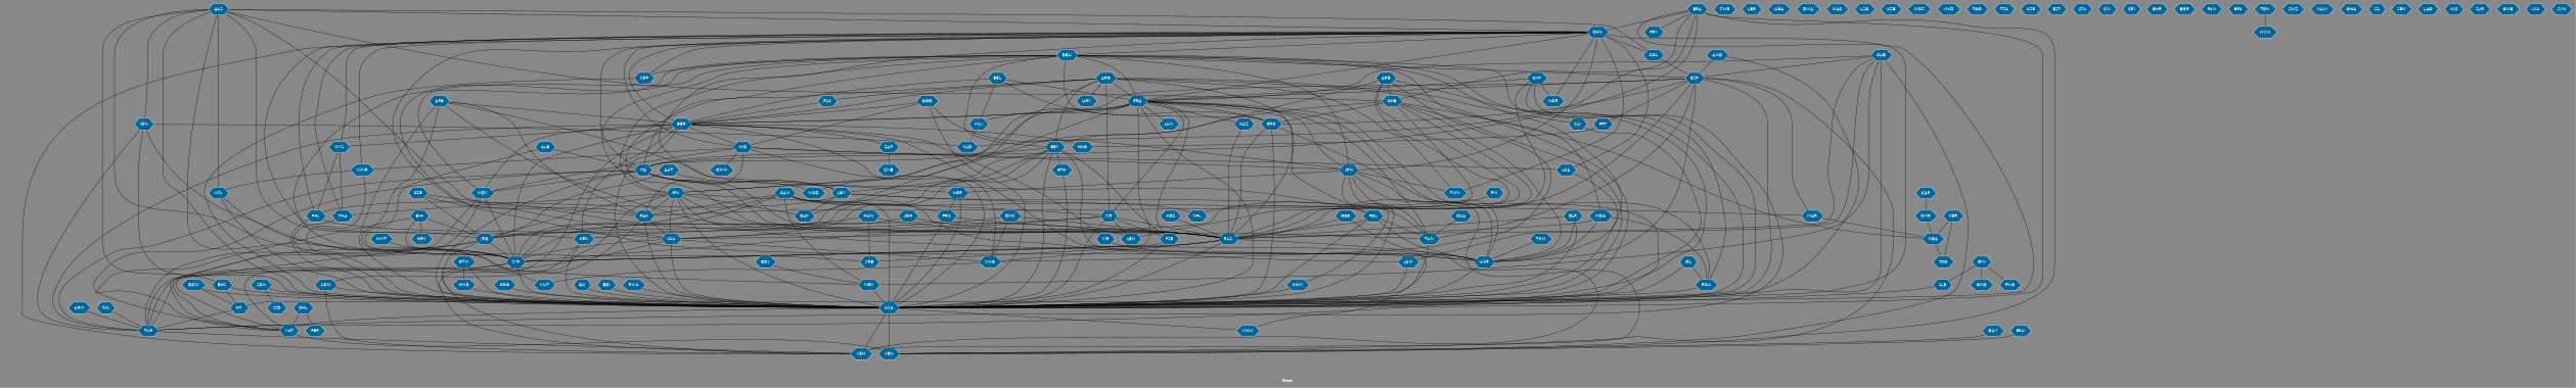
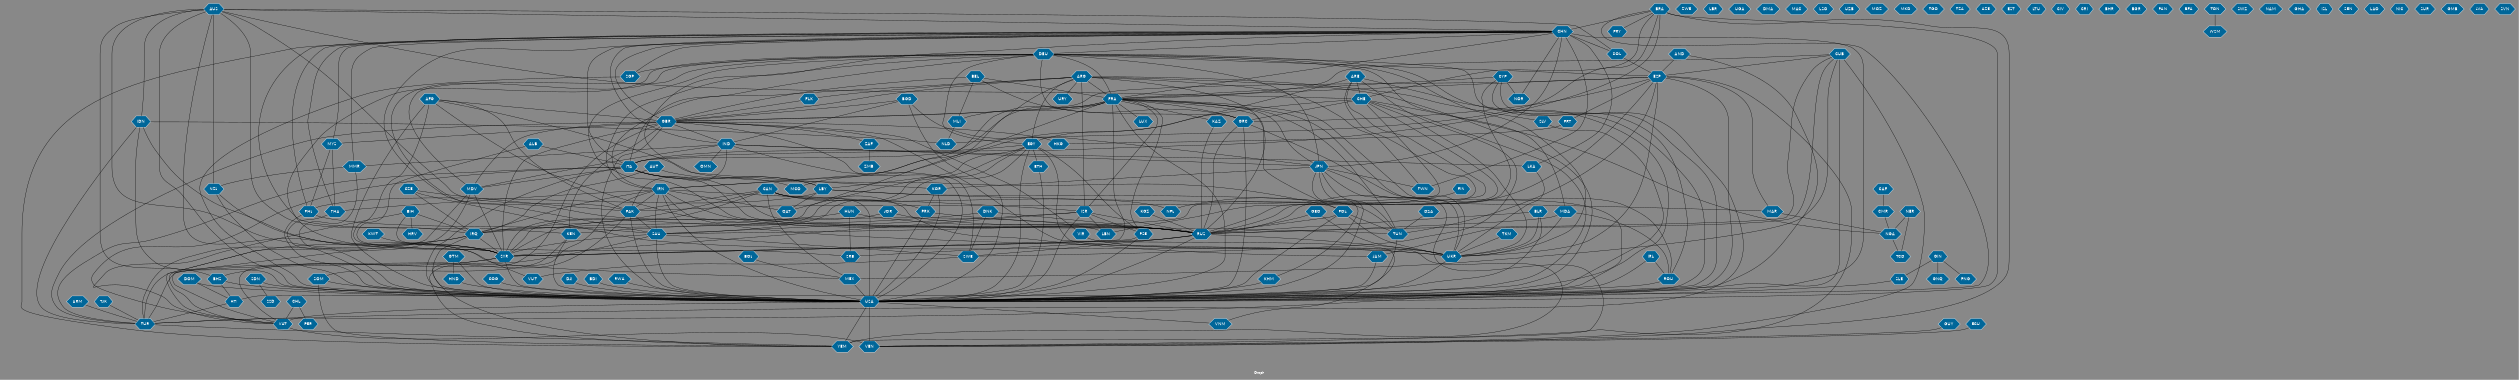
  graph {
    bgcolor="#888888"
    fontcolor=white
    fontname=Lato
    fontsize=12
    label="Graph"
    node [color=white fillcolor="#006699" fontcolor=white fontname=Lato shape=hexagon style=filled]
    edge [arrowhead=open color=black fontcolor=white fontname=Lato fontsize=12 weight=1]
    n1 [label=BRA]
    n2 [label=CHN]
    n3 [label=USA]
    n4 [label=CHE]
    n5 [label=NLD]
    n6 [label=VEN]
    n7 [label=ITA]
    n8 [label=HTI]
    n9 [label=PRY]
    n10 [label=IND]
    n11 [label=JPN]
    n12 [label=LKA]
    n13 [label=MMR]
    n14 [label=LBN]
    n15 [label=THA]
    n16 [label=YEM]
    n17 [label=FRA]
    n18 [label=GBR]
    n19 [label=PHL]
    n20 [label=SGP]
    n21 [label=DEU]
    n22 [label=COL]
    n23 [label=KOR]
    n24 [label=MYS]
    n25 [label=TWN]
    n26 [label=NOR]
    n27 [label=KEN]
    n28 [label=VAT]
    n29 [label=VNM]
    n30 [label=RUS]
    n31 [label=UKR]
    n32 [label=PAK]
    n33 [label=IRN]
    n34 [label=GRC]
    n35 [label=NGA]
    n36 [label=MDV]
    n37 [label=TUR]
    n38 [label=TUN]
    n39 [label=MCO]
    n40 [label=LBY]
    n41 [label=SYR]
    n42 [label=SRB]
    n43 [label=SWE]
    n44 [label=VUT]
    n45 [label=OMN]
    n46 [label=KHM]
    n47 [label=NZL]
    n48 [label=SAU]
    n49 [label=ISR]
    n50 [label=PSE]
    n51 [label=IRQ]
    n52 [label=QAT]
    n53 [label=ROU]
    n54 [label=MLI]
    n55 [label=POL]
    n56 [label=KAZ]
    n57 [label=LUX]
    n58 [label=HKG]
    n59 [label=ZAF]
    n60 [label=VIR]
    n61 [label=EGY]
    n62 [label=ESP]
    n63 [label=MDA]
    n64 [label=PRK]
    n65 [label=SOM]
    n66 [label=ZWE]
    n67 [label=CHL]
    n68 [label=PER]
    n69 [label=ARG]
    n70 [label=SLV]
    n71 [label=URY]
    n72 [label=FLK]
    n73 [label=ETH]
    n74 [label=TCD]
    n75 [label=MAR]
    n76 [label=MEX]
    n77 [label=AUT]
    n78 [label=GUY]
    n79 [label=BIH]
    n80 [label=HRV]
    n81 [label=SLE]
    n82 [label=AUS]
    n83 [label=IDN]
    n84 [label=BHS]
    n85 [label=ZMB]
    n86 [label=HUN]
    n87 [label=PRT]
    n88 [label=LBR]
    n89 [label=NPL]
    n90 [label=BGD]
    n91 [label=JAM]
    n92 [label=SSD]
    n93 [label=SDN]
    n94 [label=CAN]
    n95 [label=GTM]
    n96 [label=HND]
    n97 [label=UGA]
    n98 [label=GIN]
    n99 [label=GNQ]
    n100 [label=PNG]
    n101 [label=DMA]
    n102 [label=JOR]
    n103 [label=BEL]
    n104 [label=ARE]
    n105 [label=CMR]
    n106 [label=CZE]
    n107 [label=MAC]
    n108 [label=COG]
    n109 [label=CYP]
    n110 [label=CAF]
    n111 [label=LSO]
    n112 [label=CUB]
    n113 [label=KWT]
    n114 [label=AND]
    n115 [label=DNK]
    n116 [label=UZB]
    n117 [label=AFG]
    n118 [label=MOZ]
    n119 [label=MKD]
    n120 [label=DOM]
    n121 [label=TGO]
    n122 [label=TZA]
    n123 [label=BOL]
    n124 [label=ARM]
    n125 [label=AZE]
    n126 [label=ALB]
    n127 [label=GEO]
    n128 [label=EST]
    n129 [label=NER]
    n130 [label=LTU]
    n131 [label=DZA]
    n132 [label=CIV]
    n133 [label=IRL]
    n134 [label=CRI]
    n135 [label=BLR]
    n136 [label=BHR]
    n137 [label=FIN]
    n138 [label=ECU]
    n139 [label=BGR]
    n140 [label=PAN]
    n141 [label=BFA]
    n142 [label=WSM]
    n143 [label=TON]
    n144 [label=SWZ]
    n145 [label=NAM]
    n146 [label=GHA]
    n147 [label=ISL]
    n148 [label=DJI]
    n149 [label=SEN]
    n150 [label=LAO]
    n151 [label=BDI]
    n152 [label=RWA]
    n153 [label=NIC]
    n154 [label=TKM]
    n155 [label=SUR]
    n156 [label=TJK]
    n157 [label=GMB]
    n158 [label=LVA]
    n159 [label=SVN]
    n160 [label=KGZ]
    n1 -- n2
    n1 -- n3 [weight=4]
    n1 -- n4 [weight=2]
    n1 -- n5
    n1 -- n6
    n1 -- n7 [weight=3]
    n1 -- n8
    n1 -- n9
    n2 -- n3 [weight=15]
    n2 -- n7 [weight=2]
    n2 -- n10 [weight=4]
    n2 -- n11 [weight=12]
    n2 -- n12 [weight=6]
    n2 -- n13 [weight=4]
    n2 -- n14
    n2 -- n15
    n2 -- n16
    n2 -- n17 [weight=2]
    n2 -- n18 [weight=5]
    n2 -- n19
    n2 -- n20
    n2 -- n21
    n2 -- n22
    n2 -- n23 [weight=3]
    n2 -- n24 [weight=2]
    n2 -- n25
    n2 -- n26
    n2 -- n27
    n3 -- n6 [weight=21]
    n3 -- n16 [weight=15]
    n3 -- n28 [weight=4]
    n3 -- n29
    n4 -- n3
    n4 -- n30
    n4 -- n31
    n4 -- n32
    n4 -- n33
    n4 -- n34
    n4 -- n35
    n7 -- n3 [weight=2]
    n7 -- n28
    n7 -- n30
    n7 -- n36
    n7 -- n37
    n7 -- n38
    n7 -- n39
    n7 -- n40
    n8 -- n37
    n10 -- n3 [weight=4]
    n10 -- n11
    n10 -- n12 [weight=5]
    n10 -- n13 [weight=3]
    n10 -- n32 [weight=7]
    n10 -- n36
    n10 -- n45 [weight=2]
    n11 -- n3 [weight=14]
    n11 -- n16
    n11 -- n23 [weight=4]
    n11 -- n25
    n11 -- n31
    n11 -- n38 [weight=3]
    n11 -- n46
-   n12 -- n3
+   n12 -- n31
    n13 -- n3 [weight=6]
    n13 -- n47 [weight=2]
    n15 -- n3 [weight=2]
    n17 -- n3
    n17 -- n7 [weight=4]
    n17 -- n11
    n17 -- n18
    n17 -- n31
    n17 -- n33 [weight=2]
    n17 -- n34
    n17 -- n38
    n17 -- n41 [weight=5]
    n17 -- n49
    n17 -- n50
    n17 -- n51
    n17 -- n53
    n17 -- n54 [weight=2]
    n17 -- n55
    n17 -- n56 [weight=2]
    n17 -- n57
    n18 -- n3 [weight=4]
    n18 -- n10
    n18 -- n24
    n18 -- n27
    n18 -- n28
    n18 -- n29
    n18 -- n36
    n18 -- n37 [weight=6]
    n18 -- n41 [weight=9]
    n18 -- n43 [weight=4]
    n18 -- n58
    n18 -- n59
    n18 -- n60
    n19 -- n3
    n19 -- n48 [weight=2]
    n20 -- n3
    n21 -- n3 [weight=3]
    n21 -- n7 [weight=3]
    n21 -- n11 [weight=3]
    n21 -- n17 [weight=11]
    n21 -- n20 [weight=2]
    n21 -- n30 [weight=4]
    n21 -- n31 [weight=5]
    n21 -- n33 [weight=3]
    n21 -- n34 [weight=11]
    n21 -- n36
    n21 -- n41 [weight=2]
    n21 -- n48 [weight=2]
    n21 -- n53 [weight=2]
    n21 -- n61 [weight=3]
    n21 -- n62 [weight=2]
    n21 -- n63
    n22 -- n62
    n23 -- n3 [weight=12]
    n23 -- n64 [weight=6]
    n24 -- n15
    n24 -- n19
    n27 -- n3
    n27 -- n65
    n28 -- n6
    n30 -- n3 [weight=15]
    n30 -- n31 [weight=27]
    n30 -- n41 [weight=2]
    n30 -- n42 [weight=2]
    n30 -- n43 [weight=3]
    n31 -- n3 [weight=17]
    n32 -- n3 [weight=5]
    n32 -- n16 [weight=2]
    n32 -- n48 [weight=2]
    n33 -- n3 [weight=56]
    n33 -- n15 [weight=2]
    n33 -- n16 [weight=10]
    n33 -- n30 [weight=3]
    n33 -- n31
    n33 -- n32 [weight=2]
    n33 -- n48 [weight=8]
    n33 -- n49 [weight=23]
    n33 -- n51 [weight=7]
    n33 -- n52 [weight=2]
    n34 -- n3
    n34 -- n30
    n34 -- n37 [weight=3]
    n35 -- n74 [weight=4]
    n36 -- n28
    n36 -- n37
    n36 -- n41
    n37 -- n16
    n38 -- n3 [weight=2]
    n40 -- n19 [weight=5]
    n40 -- n38 [weight=3]
    n40 -- n52
    n40 -- n75
    n41 -- n3 [weight=13]
    n41 -- n28
-   n41 -- n37 [weight=8]
+   n41 -- n84 [weight=8]
    n43 -- n44
    n46 -- n3 [weight=5]
    n47 -- n3
    n47 -- n44
    n48 -- n3 [weight=11]
    n48 -- n37
    n48 -- n41
    n48 -- n43 [weight=7]
    n49 -- n3 [weight=33]
    n49 -- n14 [weight=2]
    n49 -- n30 [weight=2]
    n49 -- n41 [weight=2]
    n49 -- n48
    n49 -- n50 [weight=35]
    n50 -- n3 [weight=2]
    n50 -- n41 [weight=3]
    n51 -- n3 [weight=16]
    n51 -- n28
    n51 -- n37
    n51 -- n41 [weight=6]
    n53 -- n3 [weight=2]
    n54 -- n5 [weight=2]
    n55 -- n3 [weight=7]
    n55 -- n30 [weight=4]
    n55 -- n31 [weight=6]
    n55 -- n38 [weight=2]
    n56 -- n30
    n59 -- n85 [weight=2]
    n60 -- n31 [weight=2]
    n61 -- n3 [weight=4]
    n61 -- n7
    n61 -- n16 [weight=3]
    n61 -- n40
    n61 -- n41
    n61 -- n48 [weight=5]
    n61 -- n50 [weight=4]
    n61 -- n52
    n61 -- n73 [weight=2]
    n62 -- n3
    n62 -- n6
    n62 -- n17
    n62 -- n18 [weight=2]
    n62 -- n30
    n62 -- n31
    n62 -- n34 [weight=3]
    n62 -- n38 [weight=5]
    n62 -- n75
    n62 -- n87
    n63 -- n30 [weight=2]
    n63 -- n31
    n63 -- n53
    n64 -- n3
    n64 -- n30
    n65 -- n3 [weight=2]
    n65 -- n16
    n67 -- n28 [weight=4]
    n67 -- n68
    n69 -- n3 [weight=2]
    n69 -- n17
    n69 -- n18
    n69 -- n25
    n69 -- n30
    n69 -- n33 [weight=3]
    n69 -- n39
    n69 -- n49 [weight=4]
    n69 -- n61
    n69 -- n70
    n69 -- n71
    n69 -- n72
    n70 -- n3
    n72 -- n18
    n73 -- n3
    n75 -- n35
    n76 -- n3 [weight=17]
    n77 -- n40 [weight=3]
    n77 -- n51
    n78 -- n6 [weight=3]
    n79 -- n28
    n79 -- n42
    n79 -- n51
    n79 -- n80
    n81 -- n3 [weight=5]
    n82 -- n2 [weight=5]
    n82 -- n3 [weight=3]
    n82 -- n4
    n82 -- n22
    n82 -- n32
    n82 -- n41
    n82 -- n47
    n82 -- n51 [weight=3]
    n82 -- n76
    n82 -- n83 [weight=5]
    n82 -- n84
    n83 -- n3 [weight=5]
    n83 -- n5 [weight=2]
    n83 -- n37
    n83 -- n41
    n84 -- n3
    n84 -- n8
    n86 -- n30 [weight=2]
    n86 -- n42
    n86 -- n51
    n87 -- n58
    n90 -- n3 [weight=2]
    n90 -- n10
    n90 -- n11
    n90 -- n18
    n91 -- n3 [weight=2]
    n93 -- n3
    n93 -- n92 [weight=15]
    n94 -- n3 [weight=6]
    n94 -- n32
    n94 -- n41 [weight=2]
    n94 -- n51 [weight=5]
    n94 -- n64 [weight=2]
    n94 -- n76 [weight=6]
    n94 -- n89
    n94 -- n91
    n95 -- n3 [weight=2]
    n95 -- n96 [weight=2]
    n96 -- n3 [weight=3]
    n98 -- n81 [weight=3]
    n98 -- n99 [weight=2]
    n98 -- n100 [weight=3]
    n102 -- n30 [weight=2]
    n102 -- n41 [weight=3]
    n103 -- n17 [weight=2]
    n103 -- n18
    n103 -- n34
    n103 -- n54
    n104 -- n3 [weight=2]
    n104 -- n4
    n104 -- n14
    n104 -- n43
    n104 -- n48
    n104 -- n61 [weight=2]
    n105 -- n35
    n106 -- n31
    n106 -- n32 [weight=2]
    n106 -- n51
    n108 -- n3 [weight=3]
    n109 -- n3
    n109 -- n17
    n109 -- n26
    n109 -- n30
    n109 -- n37 [weight=3]
    n110 -- n105
    n112 -- n3 [weight=16]
    n112 -- n6
    n112 -- n17
    n112 -- n30
    n112 -- n62
    n112 -- n76
    n112 -- n91
    n113 -- n41
    n114 -- n3
    n114 -- n62 [weight=3]
    n115 -- n27
    n115 -- n30 [weight=2]
    n115 -- n43
    n117 -- n3 [weight=13]
    n117 -- n18
    n117 -- n30 [weight=2]
    n117 -- n32 [weight=3]
    n117 -- n41
    n117 -- n55
    n120 -- n3 [weight=3]
    n120 -- n8 [weight=2]
    n123 -- n76 [weight=2]
    n124 -- n37 [weight=2]
    n126 -- n7
    n126 -- n41
    n127 -- n30
    n127 -- n31
    n129 -- n35 [weight=3]
    n129 -- n74 [weight=5]
    n131 -- n38
    n133 -- n3 [weight=3]
    n133 -- n53
    n135 -- n3
    n135 -- n30 [weight=2]
    n135 -- n31
    n137 -- n89
    n138 -- n6
    n143 -- n142
    n148 -- n3
    n151 -- n3 [weight=2]
    n152 -- n3
    n154 -- n31
    n156 -- n37
    n160 -- n30
  }
